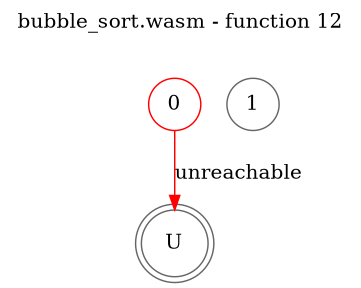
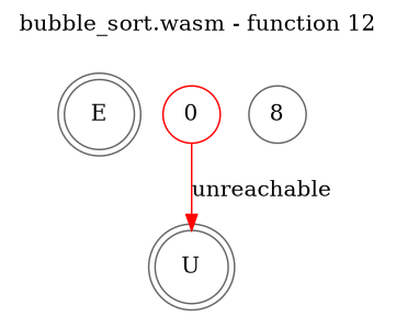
  digraph {
    label="bubble_sort.wasm - function 12"
    labelfontcolor=black
    labelfontname=Helvetica
    labelfontsize=16
    labelloc=t
    node [shape=doublecircle color=gray40]
+   E
    U
    n3 [fontcolor=black label=0 shape=circle color=red]
-   n4 [fontcolor=black label=1 shape=circle]
+   n4 [fontcolor=black label=8 shape=circle]
    n3 -> U [label=unreachable color=red arrowhead=normal]
  }
